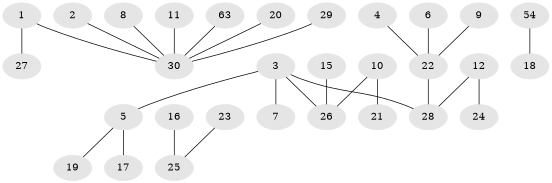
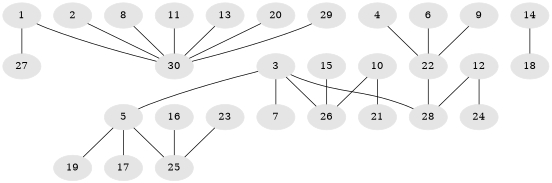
  graph {
    node [color=gray90 style=filled]
    edge [weight=1.0]
    1
    27
    30
    2
    3
    5
    7
    26
    28
    17
    19
    25
    4
    22
    6
    8
    9
    10
    21
    11
    12
    24
-   13 [label=63]
-   14 [label=54]
+   13
+   14
    18
    15
    16
    20
    23
    29
    1 -- 27
    1 -- 30
    2 -- 30
    3 -- 5
    3 -- 7
    3 -- 26
    3 -- 28
    5 -- 17
    5 -- 19
+   5 -- 25
    4 -- 22
    22 -- 28
    6 -- 22
    8 -- 30
    9 -- 22
    10 -- 26
    10 -- 21
    11 -- 30
    12 -- 28
    12 -- 24
    13 -- 30
    14 -- 18
    15 -- 26
    16 -- 25
    20 -- 30
    23 -- 25
    29 -- 30
  }
